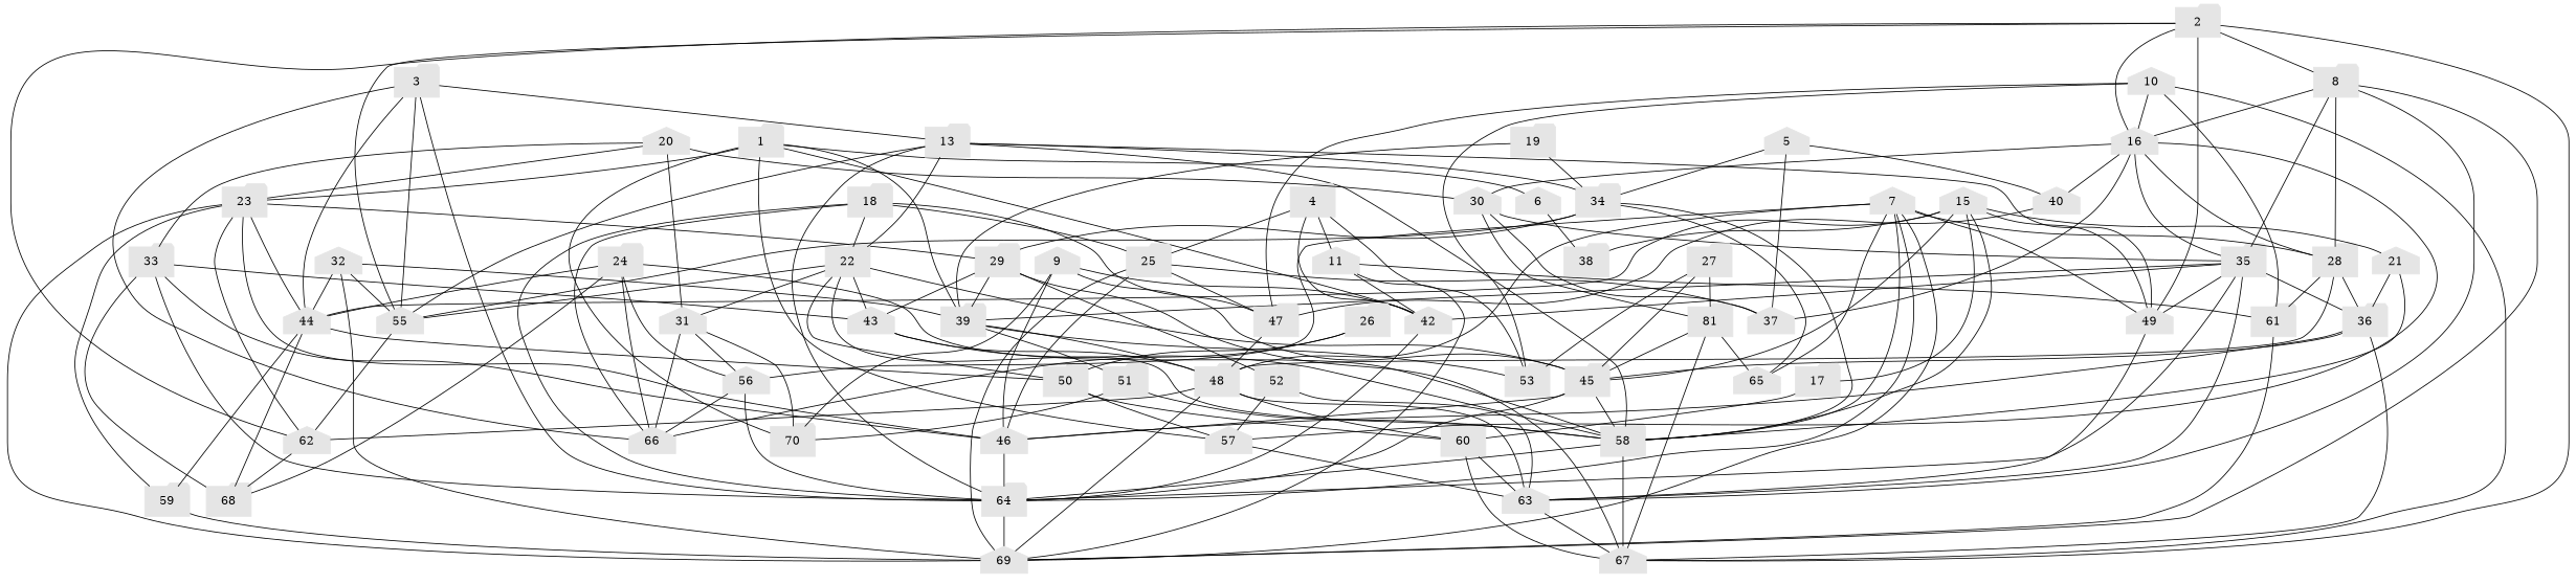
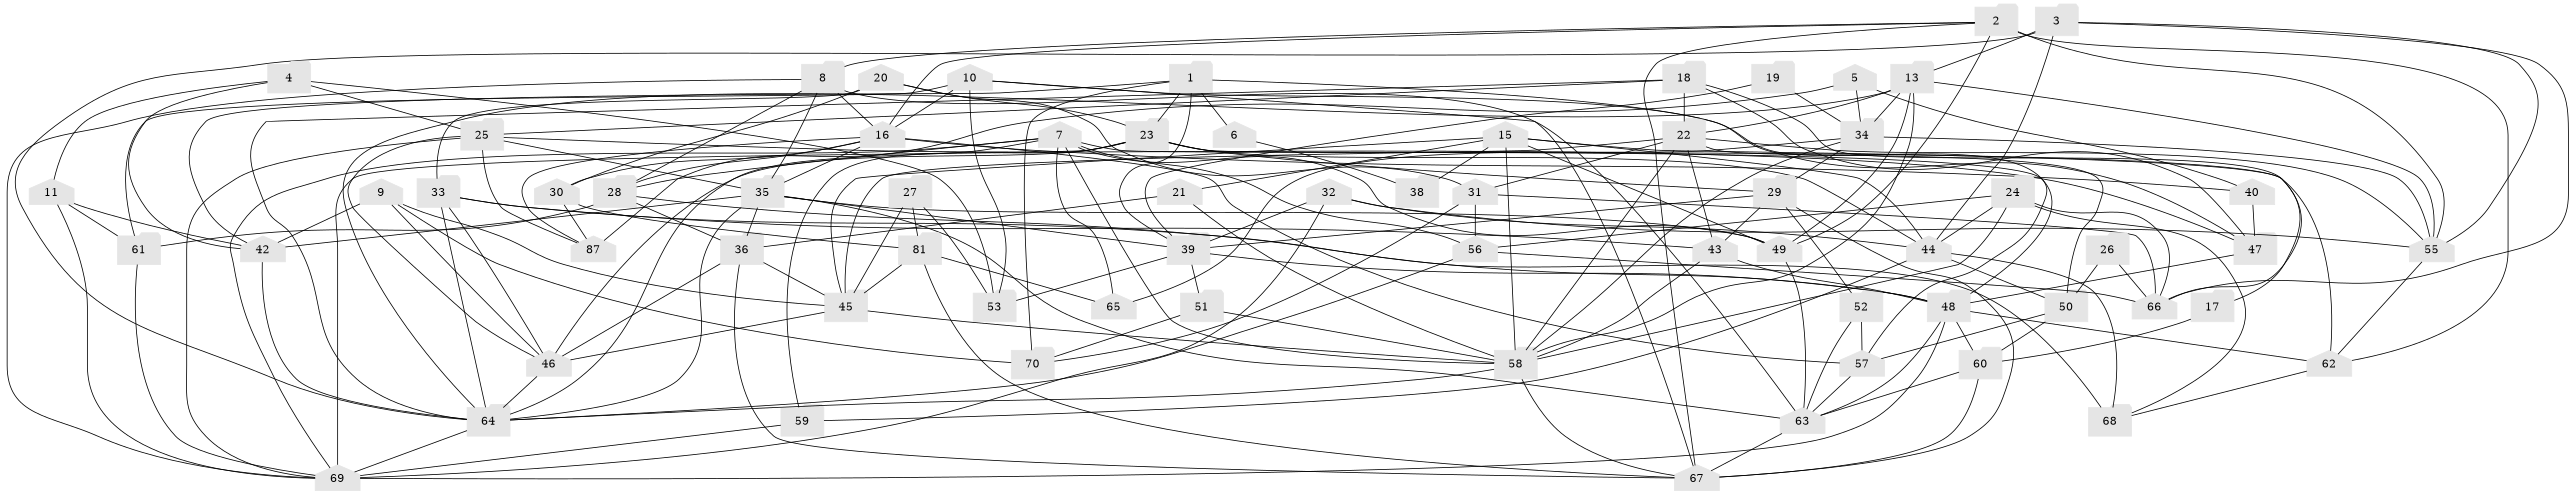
  graph {
    node [color=gray90 shape=folder style=filled]
    edge [weight=1.0]
    6 [shape=house]
    1
    23
    39
    42 [shape=house]
    57 [shape=house]
    70
    38
    62 [shape=house]
    44 [shape=house]
    29
    69 [shape=house]
    46 [shape=house]
    59
    53
    48
    51
    64
    63 [shape=house]
    2
    8
    16 [shape=house]
    49 [shape=house]
    55 [shape=house]
    67 [shape=house]
    28
    35
-   37 [shape=house]
+   37 [shape=house label=87]
    40 [shape=house]
    30 [shape=house]
    68
    3
    13
    66 [shape=house]
    34
    58
    22
    50
    4
    11 [shape=house]
    25
    61
    47
    5 [shape=house]
    65 [shape=house]
    52
    43 [shape=house]
    7 [shape=house]
    56 [shape=house]
    36
    60
    9 [shape=house]
    45
    10 [shape=house]
    31 [shape=house]
    15 [shape=house]
    17
    21 [shape=house]
    n59 [label=81]
    18
    19
    20 [shape=house]
    33
    24
    26
    27
    32 [shape=house]
    6 -- 38
    1 -- 6
    1 -- 23
    1 -- 39
    1 -- 42
    1 -- 57 [weight=2.0]
    1 -- 70
    23 -- 62
    23 -- 44
    23 -- 29
    23 -- 69
    23 -- 46
    23 -- 59
    39 -- 53
    39 -- 48
    39 -- 51
    42 -- 64
    57 -- 63
    62 -- 68
    44 -- 59
    44 -- 68 [weight=2.0]
    44 -- 50
    29 -- 39
    29 -- 67 [weight=2.0]
    29 -- 52
    29 -- 43
    46 -- 64
    59 -- 69 [weight=2.0]
    48 -- 62
    48 -- 69
    48 -- 63
    48 -- 60
    51 -- 70
    51 -- 58
    64 -- 69
    63 -- 67
    2 -- 62
    2 -- 8
    2 -- 16
    2 -- 49 [weight=2.0]
    2 -- 55
    2 -- 67
    8 -- 69
    8 -- 63
    8 -- 16
    8 -- 28
    8 -- 35
    16 -- 57
    16 -- 28
    16 -- 35
    16 -- 37
    16 -- 40
    16 -- 30
    49 -- 63
    55 -- 62
    28 -- 48
    28 -- 61
    28 -- 36
    35 -- 39
    35 -- 42
    35 -- 64
    35 -- 63
    35 -- 49
    35 -- 36
    40 -- 47
    30 -- 37
    30 -- n59
    3 -- 44
    3 -- 64
    3 -- 55
    3 -- 13
    3 -- 66
    13 -- 64
    13 -- 49
    13 -- 55
    13 -- 34
    13 -- 58
    13 -- 22
    34 -- 29
    34 -- 55
    34 -- 58
    34 -- 65
    58 -- 64
    58 -- 67
    22 -- 55
    22 -- 58
    22 -- 50
    22 -- 43
    22 -- 45
    22 -- 31
    50 -- 57
    50 -- 60
    4 -- 42
    4 -- 53
    4 -- 11
    4 -- 25
    11 -- 42
    11 -- 69
    11 -- 61
    25 -- 69
    25 -- 46
-   30 -- 35
+   25 -- 35
    25 -- 37
    25 -- 47
    61 -- 69
    47 -- 48
    5 -- 37
    5 -- 40
    5 -- 34
    52 -- 57
    52 -- 63
    43 -- 48
    43 -- 58
    7 -- 69
    7 -- 48
    7 -- 64
    7 -- 49
    7 -- 28
    7 -- 58
    7 -- 65
    7 -- 56
    56 -- 64 [weight=2.0]
    56 -- 66
    36 -- 46
    36 -- 67
    36 -- 45
    60 -- 63
    60 -- 67
    9 -- 42 [weight=2.0]
    9 -- 70
    9 -- 46
    9 -- 45
    45 -- 46
-   45 -- 64 [weight=2.0]
    45 -- 58
    10 -- 53
    10 -- 16
    10 -- 67
    10 -- 61
    10 -- 47
    31 -- 70 [weight=2.0]
    31 -- 66
    31 -- 56
    15 -- 38
    15 -- 44
    15 -- 49
    15 -- 58 [weight=2.0]
    15 -- 45
    15 -- 17
    15 -- 21
    17 -- 60
    21 -- 58
    21 -- 36
    n59 -- 67
    n59 -- 65
    n59 -- 45 [weight=2.0]
    18 -- 64
    18 -- 66
    18 -- 22
    18 -- 25
    18 -- 47
    19 -- 39
    19 -- 34
    20 -- 23
    20 -- 30 [weight=2.0]
    20 -- 31
    20 -- 33
    33 -- 46
    33 -- 64
    33 -- 68
    33 -- 43
    24 -- 44
    24 -- 68
    24 -- 66
    24 -- 58
    24 -- 56
    26 -- 66
    26 -- 50
    27 -- 53
    27 -- 45
    27 -- n59
    32 -- 39 [weight=2.0]
    32 -- 44
    32 -- 69
    32 -- 55
  }
